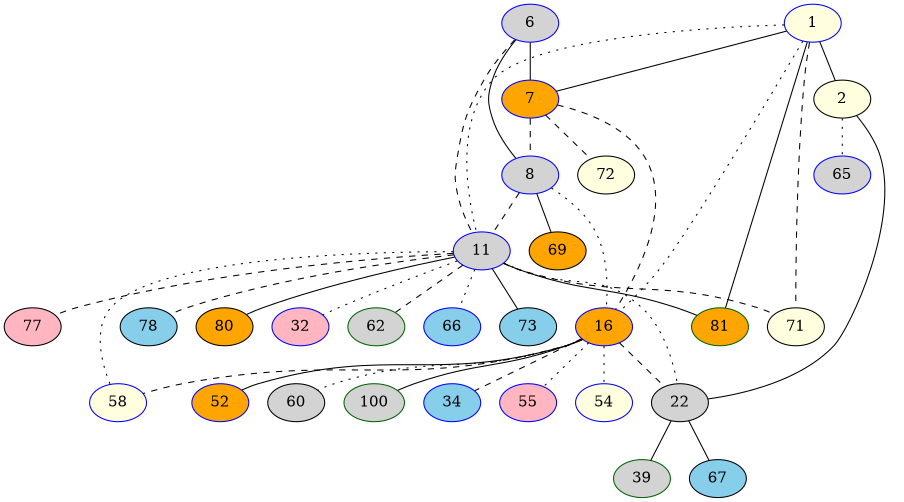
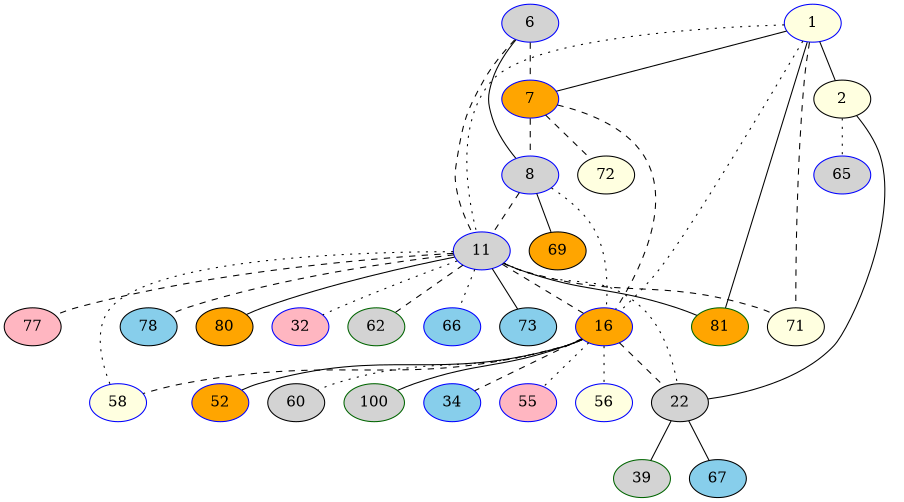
  graph {
    node [color=blue fillcolor=lightgrey style=filled]
    edge [style=solid]
    1 [fillcolor=lightyellow super="+5+35"]
    2 [color=black fillcolor=lightyellow super="+3+4"]
    7 [fillcolor=orange super="+9+10"]
    11 [super="+14+97+12+33"]
    16 [fillcolor=orange super="+42+19+60+74+51+17+41+18"]
    71 [color=black fillcolor=lightyellow]
    81 [color=darkgreen fillcolor=orange super="+85"]
    22 [color=black super="+24+54+37+46+95"]
    65
    8 [super="+87+93+76+99+59"]
    72 [color=black fillcolor=lightyellow]
    32 [fillcolor=lightpink]
    58 [fillcolor=lightyellow]
    62 [color=darkgreen]
    66 [fillcolor=skyblue]
    73 [color=black fillcolor=skyblue]
    77 [color=black fillcolor=lightpink]
    78 [color=black fillcolor=skyblue]
    80 [color=black fillcolor=orange]
    34 [fillcolor=skyblue]
    55 [fillcolor=lightpink]
-   56 [fillcolor=lightyellow label=54]
+   56 [fillcolor=lightyellow]
    n23 [fillcolor=orange label=52]
    n24 [color=black label=60 super="+82"]
    100 [color=darkgreen]
    39 [color=darkgreen super="+52"]
    67 [color=black fillcolor=skyblue]
    6 [super="+44"]
    69 [color=black fillcolor=orange]
    1 -- 2 [weight=6]
    1 -- 7
    1 -- 11 [style=dotted weight=2]
    1 -- 16 [style=dotted]
    1 -- 71 [style=dashed]
    1 -- 81
    2 -- 22
    2 -- 65 [style=dotted]
    7 -- 16 [style=dashed weight=2]
    7 -- 8 [style=dashed weight=3]
    7 -- 72 [style=dashed]
+   11 -- 16 [style=dashed weight=7]
    11 -- 71 [style=dashed]
    11 -- 81
    11 -- 22 [style=dotted weight=2]
    11 -- 32 [style=dotted]
    11 -- 58 [style=dotted]
    11 -- 62 [style=dashed]
    11 -- 66 [style=dotted]
    11 -- 73
    11 -- 77 [style=dashed]
    11 -- 78 [style=dashed]
    11 -- 80
    16 -- 22 [style=dashed weight=4]
    16 -- 58 [style=dashed]
    16 -- 34 [style=dashed]
    16 -- 55 [style=dotted]
    16 -- 56 [style=dotted]
    16 -- n23
    16 -- n24 [style=dotted]
    16 -- 100
    22 -- 39
    22 -- 67
    8 -- 11 [style=dashed]
    8 -- 16 [style=dotted]
    8 -- 69
-   6 -- 7 [weight=3]
+   6 -- 7 [style=dashed weight=3]
    6 -- 11 [style=dashed]
    6 -- 8
  }
